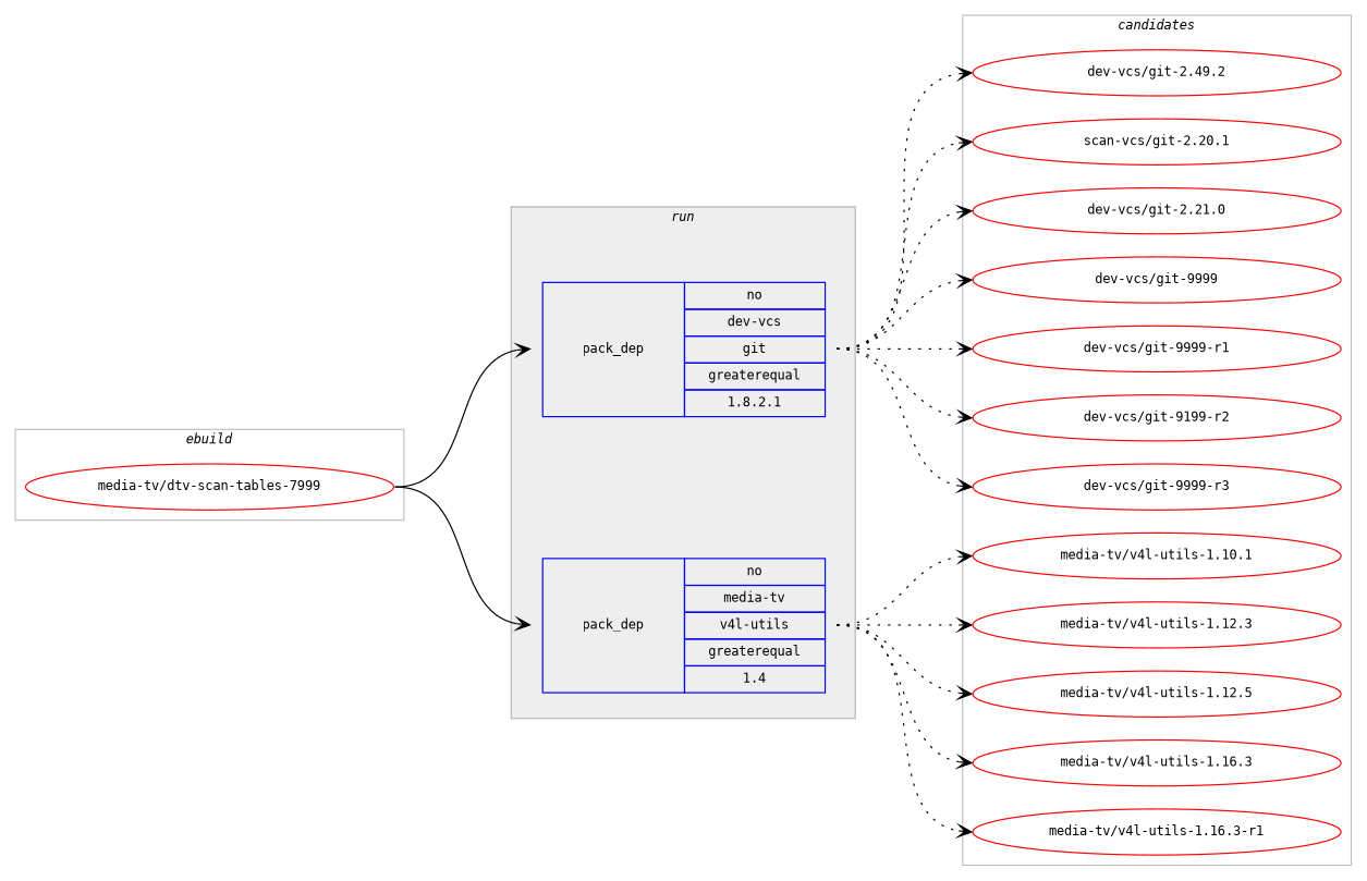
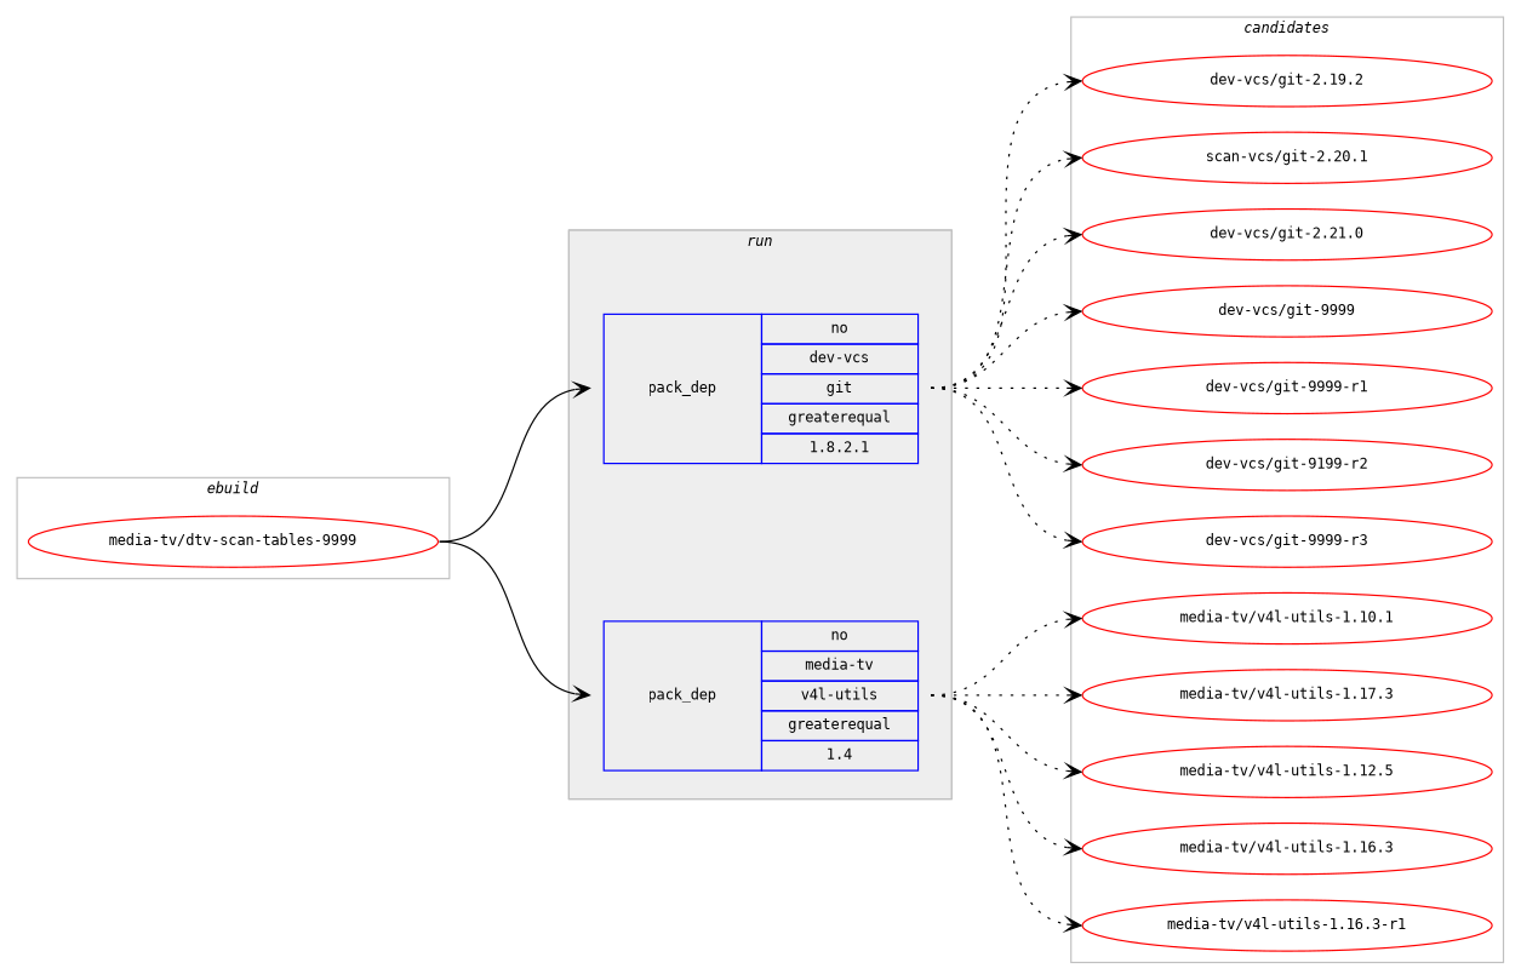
  digraph {
    compound=true
    concentrate=true
    fontname="DejaVu Sans Mono"
    fontsize=10
    newrank=true
    rankdir=LR
    ranksep=1.5
    node [color=red fontname="DejaVu Sans Mono" fontsize=10]
    edge [arrowhead=vee fontname="DejaVu Sans Mono" headport=w style=dotted tailport=e weight=100]
-   n1 [label="media-tv/dtv-scan-tables-7999" width=4]
+   n1 [label="media-tv/dtv-scan-tables-9999" width=4]
    n2 [color=blue label=<<TABLE BORDER="0" CELLBORDER="1" CELLSPACING="0" CELLPADDING="4" WIDTH="220"><TR><TD ROWSPAN="6" CELLPADDING="30">pack_dep</TD></TR><TR><TD WIDTH="110">no</TD></TR><TR><TD>dev-vcs</TD></TR><TR><TD>git</TD></TR><TR><TD>greaterequal</TD></TR><TR><TD>1.8.2.1</TD></TR></TABLE>> shape=none]
    n3 [color=blue label=<<TABLE BORDER="0" CELLBORDER="1" CELLSPACING="0" CELLPADDING="4" WIDTH="220"><TR><TD ROWSPAN="6" CELLPADDING="30">pack_dep</TD></TR><TR><TD WIDTH="110">no</TD></TR><TR><TD>media-tv</TD></TR><TR><TD>v4l-utils</TD></TR><TR><TD>greaterequal</TD></TR><TR><TD>1.4</TD></TR></TABLE>> shape=none]
-   n4 [label="dev-vcs/git-2.49.2" width=4]
+   n4 [label="dev-vcs/git-2.19.2" width=4]
    n5 [label="scan-vcs/git-2.20.1" width=4]
    n6 [label="dev-vcs/git-2.21.0" width=4]
    n7 [label="dev-vcs/git-9999" width=4]
    n8 [label="dev-vcs/git-9999-r1" width=4]
    n9 [label="dev-vcs/git-9199-r2" width=4]
    n10 [label="dev-vcs/git-9999-r3" width=4]
    n11 [label="media-tv/v4l-utils-1.10.1" width=4]
-   n12 [label="media-tv/v4l-utils-1.12.3" width=4]
+   n12 [label="media-tv/v4l-utils-1.17.3" width=4]
    n13 [label="media-tv/v4l-utils-1.12.5" width=4]
    n14 [label="media-tv/v4l-utils-1.16.3" width=4]
    n15 [label="media-tv/v4l-utils-1.16.3-r1" width=4]
    subgraph cluster_1 {
      color=gray
      label=<<i>ebuild</i>>
      rank=same
      n1
    }
    subgraph cluster_2 {
      color=gray
      label=<<i>dependencies</i>>
      subgraph cluster_3 {
        color=gray
        fillcolor="#eeeeee"
        label=<<i>compile</i>>
        style=filled
        subgraph sub_4 {
          color=gray
          fillcolor="#eeeeee"
          label=<<i>compile</i>>
          style=filled
          n2
        }
        subgraph sub_5 {
          color=gray
          fillcolor="#eeeeee"
          label=<<i>compile</i>>
          style=filled
          n3
        }
      }
      subgraph cluster_6 {
        color=gray
        fillcolor="#eeeeee"
        label=<<i>compile and run</i>>
        style=filled
      }
      subgraph cluster_7 {
        color=gray
        fillcolor="#eeeeee"
        label=<<i>run</i>>
        style=filled
      }
    }
    subgraph cluster_8 {
      color=gray
      label=<<i>candidates</i>>
      rank=same
      subgraph sub_9 {
        color=black
        label=<<i>candidates</i>>
        nodesep=1
        rank=same
        n4
        n5
        n6
        n7
        n8
        n9
        n10
      }
      subgraph sub_10 {
        color=black
        label=<<i>candidates</i>>
        nodesep=1
        rank=same
        n11
        n12
        n13
        n14
        n15
      }
    }
    n1 -> n2 [style=solid weight=20]
    n1 -> n3 [style=solid weight=20]
    n2 -> n4
    n2 -> n5
    n2 -> n6
    n2 -> n7
    n2 -> n8
    n2 -> n9
    n2 -> n10
    n3 -> n11
    n3 -> n12
    n3 -> n13
    n3 -> n14
    n3 -> n15
  }
